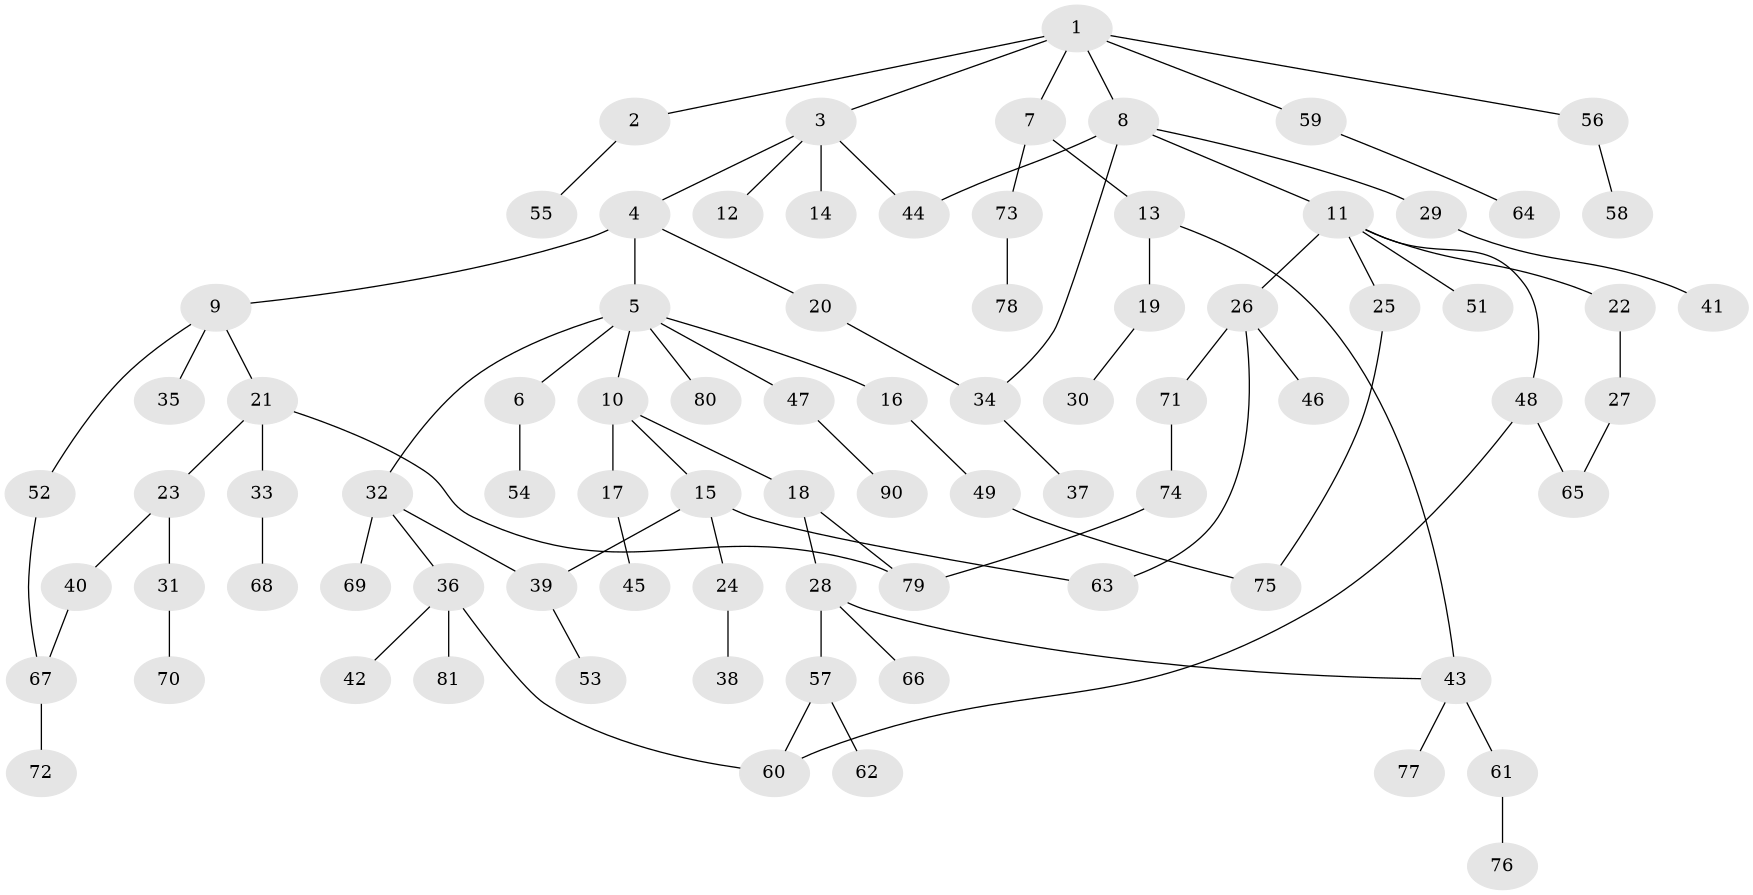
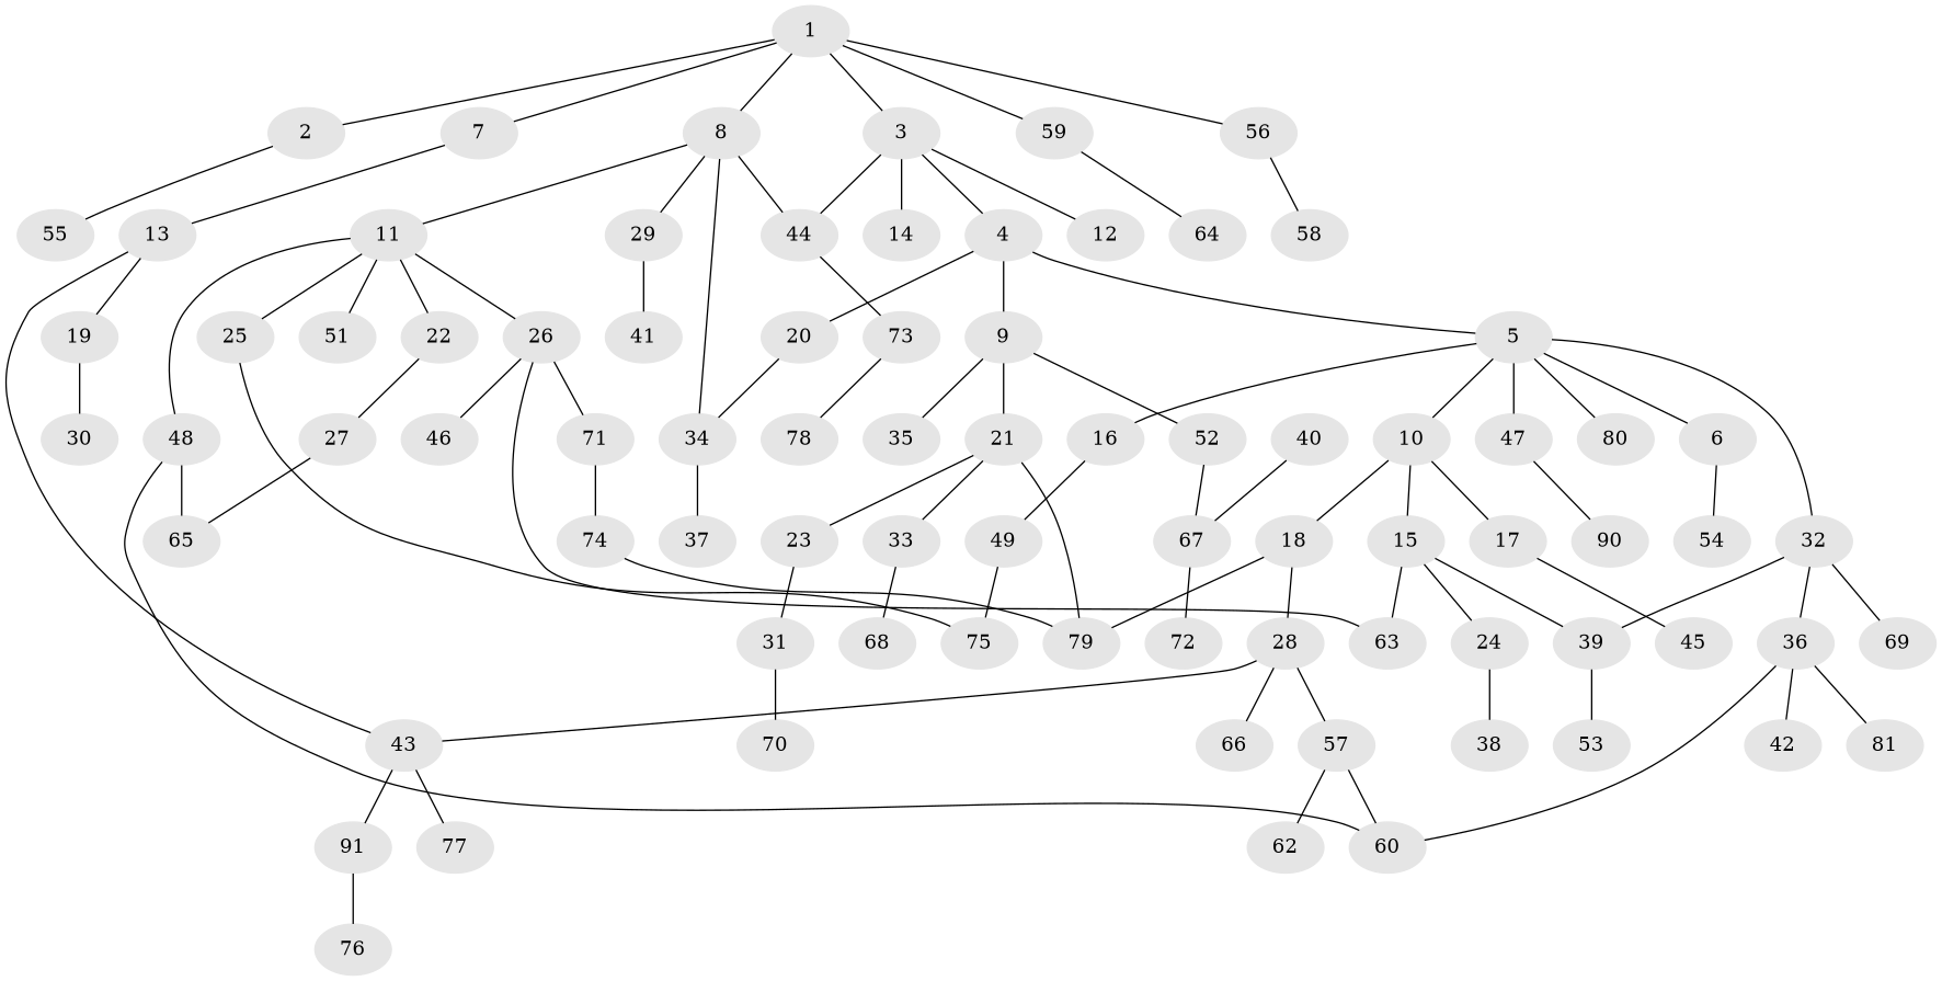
  graph {
    node [color=gray90 style=filled]
    1
    2
    3
    7
    8
    59
    56
    55
    4
    12
    14
    44
    13
    73
    11
    29
    34
    64
    5
    9
    20
    58
    6
    10
    16
    32
    47
    80
    21
    35
    52
    54
    15
    17
    18
    49
    39
    36
    69
    n40 [label=90]
    19
    43
    78
    22
    25
    26
    48
    51
    41
    37
    79
    23
    33
    67
    24
    63
    45
    28
    27
    75
    46
    71
    65
    60
    30
-   61
+   61 [label=91]
    77
    38
    53
    57
    66
    31
    40
    68
    70
    74
    62
    42
    81
    72
    76
    1 -- 2
    1 -- 3
    1 -- 7
    1 -- 8
    1 -- 59
    1 -- 56
    2 -- 55
    3 -- 4
    3 -- 12
    3 -- 14
    3 -- 44
    7 -- 13
-   7 -- 73
+   44 -- 73
    8 -- 44
    8 -- 11
    8 -- 29
    8 -- 34
    59 -- 64
    56 -- 58
    4 -- 5
    4 -- 9
    4 -- 20
    13 -- 19
    13 -- 43
    73 -- 78
    11 -- 22
    11 -- 25
    11 -- 26
    11 -- 48
    11 -- 51
    29 -- 41
    34 -- 37
    5 -- 6
    5 -- 10
    5 -- 16
    5 -- 32
    5 -- 47
    5 -- 80
    9 -- 21
    9 -- 35
    9 -- 52
    20 -- 34
    6 -- 54
    10 -- 15
    10 -- 17
    10 -- 18
    16 -- 49
    32 -- 39
    32 -- 36
    32 -- 69
    47 -- n40
    21 -- 79
    21 -- 23
    21 -- 33
    52 -- 67
    15 -- 39
    15 -- 24
    15 -- 63
    17 -- 45
    18 -- 79
    18 -- 28
    49 -- 75
    39 -- 53
    36 -- 60
    36 -- 42
    36 -- 81
    19 -- 30
    43 -- 61
    43 -- 77
    22 -- 27
    25 -- 75
    26 -- 63
    26 -- 46
    26 -- 71
    48 -- 65
    48 -- 60
    23 -- 31
-   23 -- 40
    33 -- 68
    67 -- 72
    24 -- 38
    28 -- 43
    28 -- 57
    28 -- 66
    27 -- 65
    71 -- 74
    61 -- 76
    57 -- 60
    57 -- 62
    31 -- 70
    40 -- 67
    74 -- 79
  }
